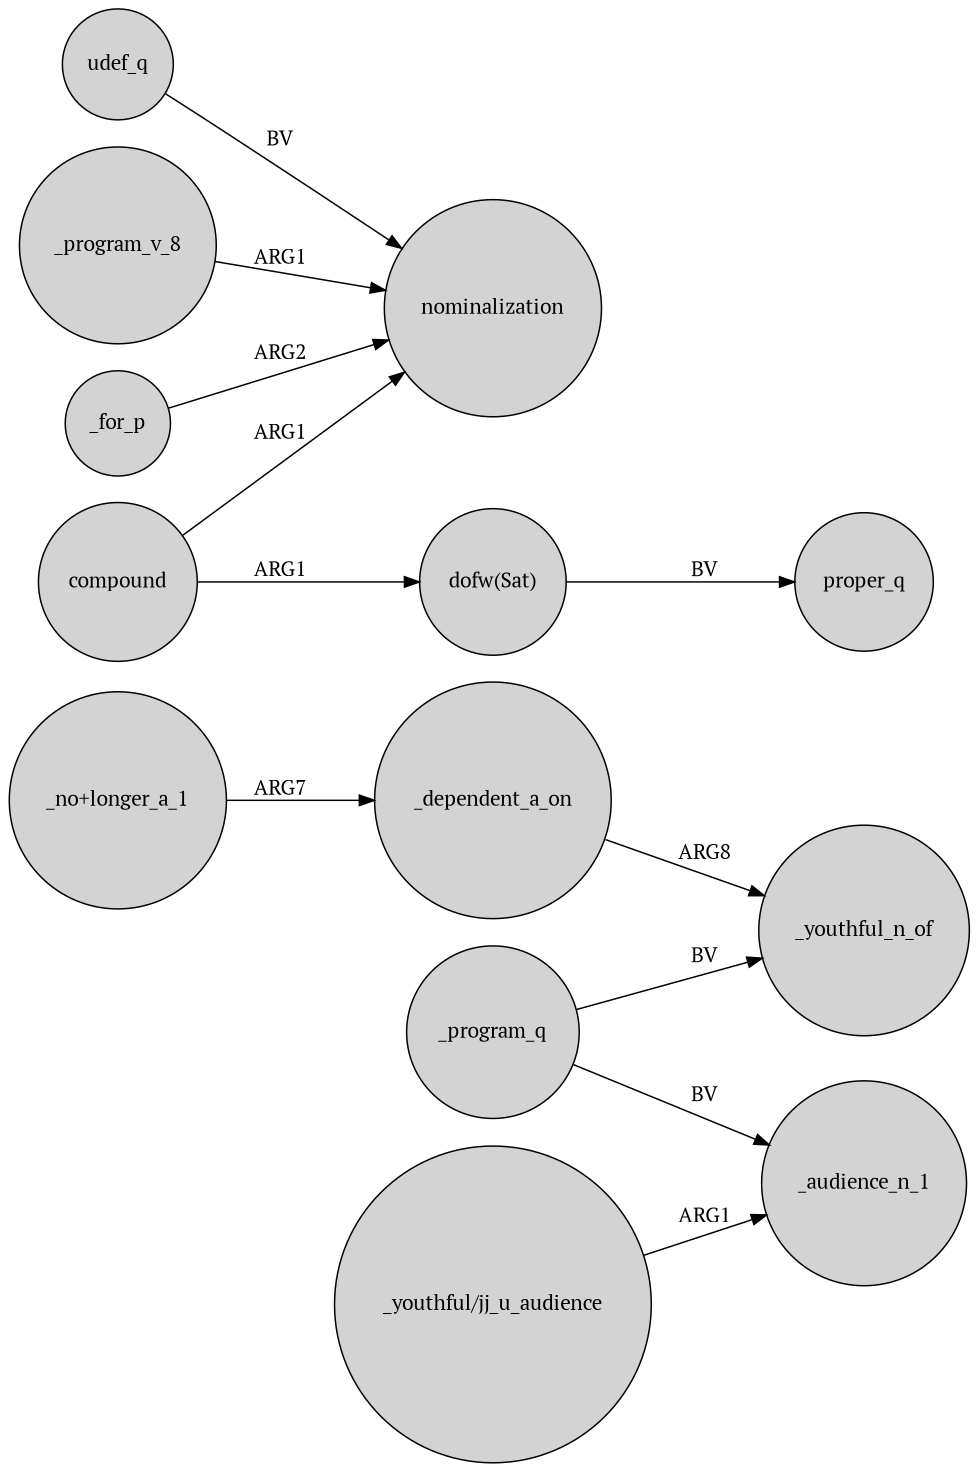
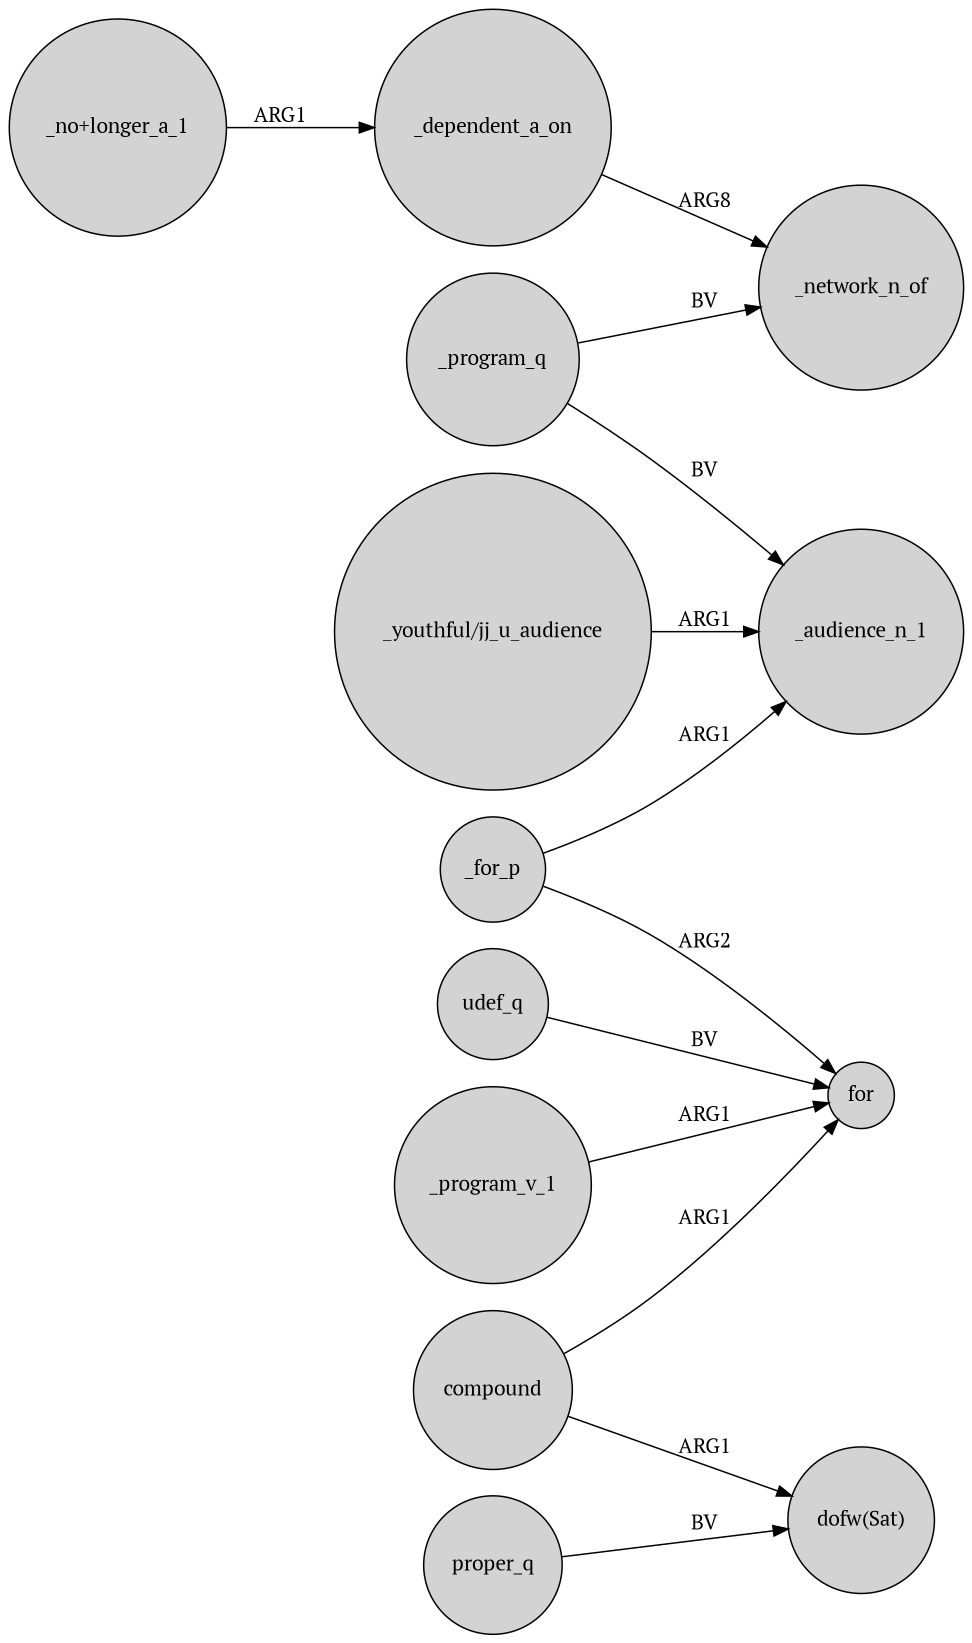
  digraph {
    fontname="PT Serif"
    rankdir=LR
    node [fontname="PT Serif" shape=circle style=filled]
    edge [fontname="PT Serif"]
    "_no+longer_a_1"
    _dependent_a_on
-   _network_n_of [label=_youthful_n_of]
-   _program_v_1 [label=_program_v_8]
-   nominalization
+   _network_n_of
+   _program_v_1
+   nominalization [label=for]
    proper_q
    "dofw(Sat)"
    _for_p
    _audience_n_1
    n10 [label=_program_q]
    compound
    n12 [label="_youthful/jj_u_audience"]
    udef_q
-   "_no+longer_a_1" -> _dependent_a_on [label=ARG7]
+   "_no+longer_a_1" -> _dependent_a_on [label=ARG1]
    _dependent_a_on -> _network_n_of [label=ARG8]
    _program_v_1 -> nominalization [label=ARG1]
-   "dofw(Sat)" -> proper_q [label=BV]
+   proper_q -> "dofw(Sat)" [label=BV]
    _for_p -> nominalization [label=ARG2]
+   _for_p -> _audience_n_1 [label=ARG1]
    n10 -> _network_n_of [label=BV]
    n10 -> _audience_n_1 [label=BV]
    compound -> nominalization [label=ARG1]
    compound -> "dofw(Sat)" [label=ARG1]
    n12 -> _audience_n_1 [label=ARG1]
    udef_q -> nominalization [label=BV]
  }
